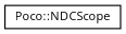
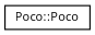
  digraph {
    rankdir=LR
    fontname="Open Sans"
-   n1 [color=black fillcolor=white fontname="Open Sans" fontsize=10 height=0.2 label="Poco::NDCScope" shape=record style=filled width=0.4]
+   n1 [color=black fillcolor=white fontname="Open Sans" fontsize=10 height=0.2 label="Poco::Poco" shape=record style=filled width=0.4]
  }
